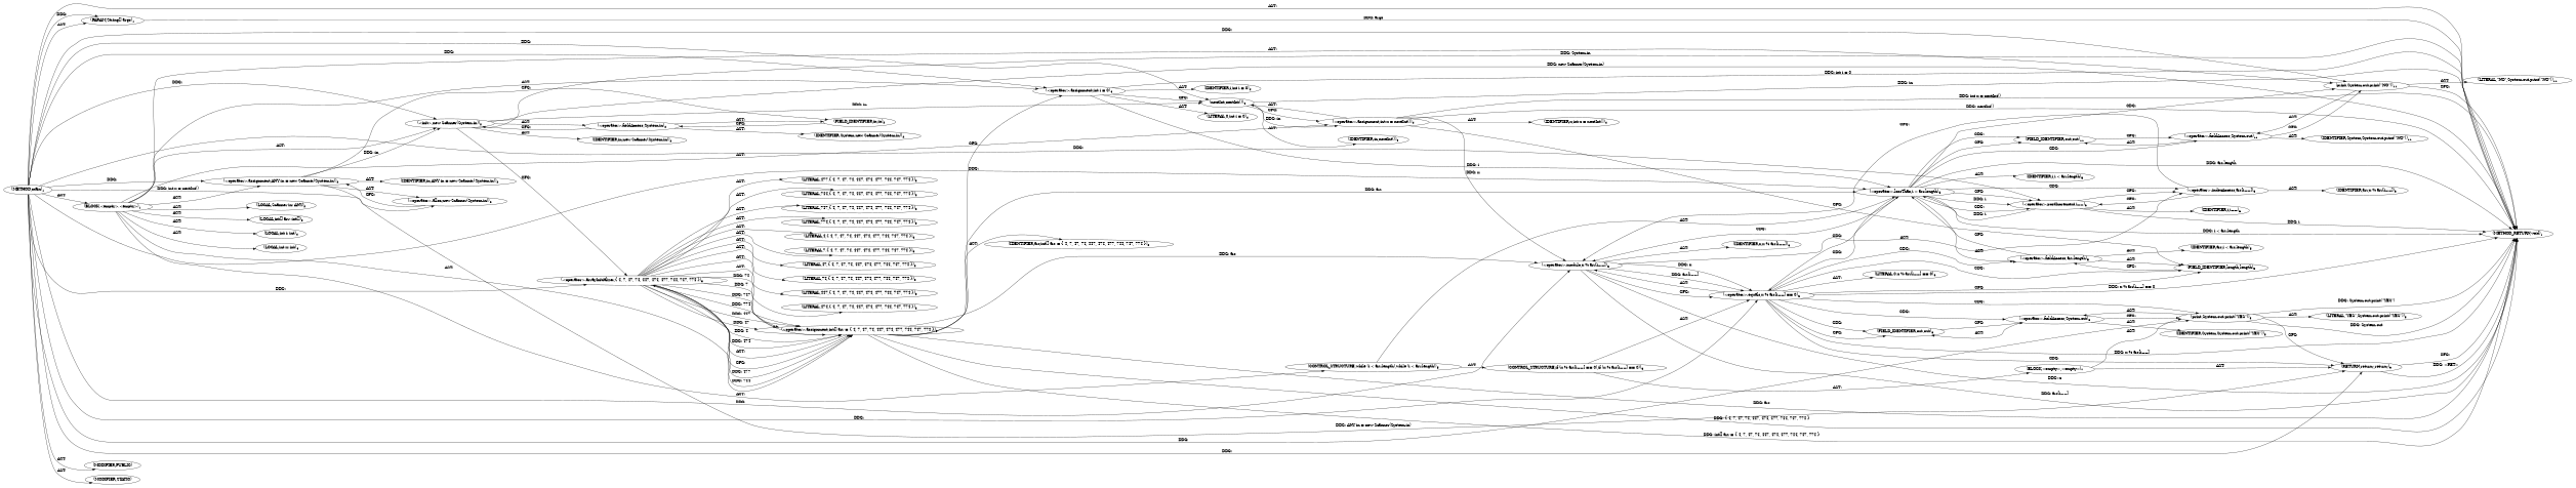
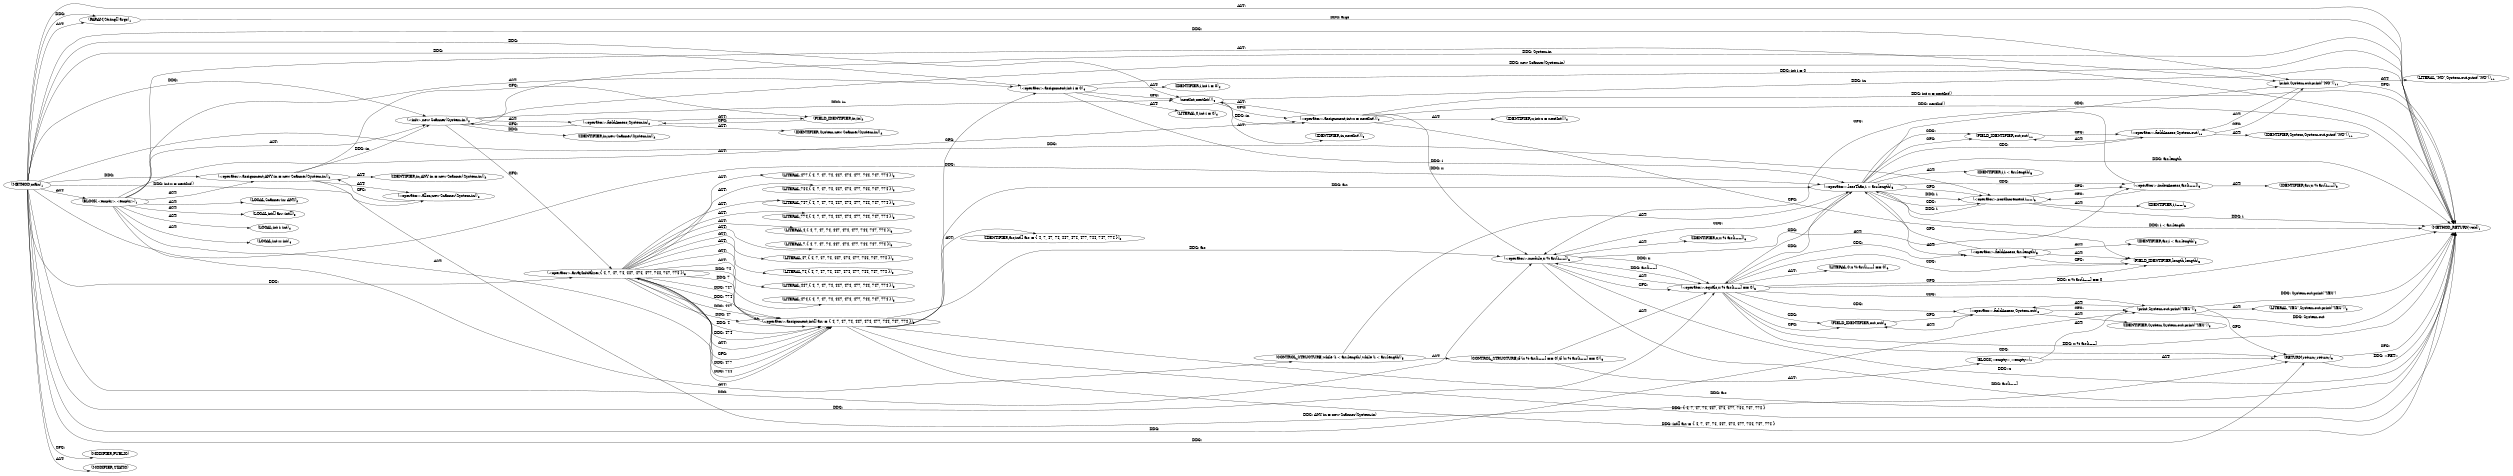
  digraph {
    rankdir=LR
    n1 [label=<(METHOD,main)<SUB>1</SUB>>]
    n2 [label=<(PARAM,String[] args)<SUB>1</SUB>>]
    n3 [label=<(BLOCK,&lt;empty&gt;,&lt;empty&gt;)<SUB>1</SUB>>]
    n4 [label=<(&lt;operator&gt;.assignment,ANY in = new Scanner(System.in))<SUB>2</SUB>>]
    n5 [label=<(&lt;operator&gt;.alloc,new Scanner(System.in))<SUB>2</SUB>>]
    n6 [label=<(&lt;init&gt;,new Scanner(System.in))<SUB>2</SUB>>]
    n7 [label=<(&lt;operator&gt;.arrayInitializer,{ 4, 7, 47, 74, 447, 474, 477, 744, 747, 774 })<SUB>3</SUB>>]
    n8 [label=<(&lt;operator&gt;.assignment,int i = 0)<SUB>4</SUB>>]
    n9 [label=<(nextInt,nextInt())<SUB>4</SUB>>]
    n10 [label=<(&lt;operator&gt;.lessThan,i &lt; arr.length)<SUB>5</SUB>>]
    n11 [label=<(&lt;operator&gt;.equals,x % arr[i++] == 0)<SUB>6</SUB>>]
    n12 [label=<(&lt;operator&gt;.modulo,x % arr[i++])<SUB>6</SUB>>]
    n13 [label=<(&lt;operator&gt;.postIncrement,i++)<SUB>6</SUB>>]
    n14 [label=<(print,System.out.print(&quot;YES&quot;))<SUB>8</SUB>>]
    n15 [label=<(RETURN,return;,return;)<SUB>9</SUB>>]
    n16 [label=<(print,System.out.print(&quot;NO&quot;))<SUB>11</SUB>>]
    n17 [label=<(MODIFIER,PUBLIC)>]
    n18 [label=<(MODIFIER,STATIC)>]
    n19 [label=<(METHOD_RETURN,void)<SUB>1</SUB>>]
    n20 [label=<(LOCAL,Scanner in: ANY)<SUB>2</SUB>>]
    n21 [label=<(LOCAL,int[] arr: int[])<SUB>3</SUB>>]
    n22 [label=<(&lt;operator&gt;.assignment,int[] arr = { 4, 7, 47, 74, 447, 474, 477, 744, 747, 774 })<SUB>3</SUB>>]
    n23 [label=<(LOCAL,int i: int)<SUB>4</SUB>>]
    n24 [label=<(LOCAL,int x: int)<SUB>4</SUB>>]
    n25 [label=<(&lt;operator&gt;.assignment,int x = nextInt())<SUB>4</SUB>>]
    n26 [label=<(CONTROL_STRUCTURE,while (i &lt; arr.length),while (i &lt; arr.length))<SUB>5</SUB>>]
    n27 [label=<(IDENTIFIER,in,ANY in = new Scanner(System.in))<SUB>2</SUB>>]
    n28 [label=<(FIELD_IDENTIFIER,in,in)<SUB>2</SUB>>]
    n29 [label=<(IDENTIFIER,in,new Scanner(System.in))<SUB>2</SUB>>]
    n30 [label=<(&lt;operator&gt;.fieldAccess,System.in)<SUB>2</SUB>>]
    n31 [label=<(LITERAL,4,{ 4, 7, 47, 74, 447, 474, 477, 744, 747, 774 })<SUB>3</SUB>>]
    n32 [label=<(LITERAL,7,{ 4, 7, 47, 74, 447, 474, 477, 744, 747, 774 })<SUB>3</SUB>>]
    n33 [label=<(LITERAL,47,{ 4, 7, 47, 74, 447, 474, 477, 744, 747, 774 })<SUB>3</SUB>>]
    n34 [label=<(LITERAL,74,{ 4, 7, 47, 74, 447, 474, 477, 744, 747, 774 })<SUB>3</SUB>>]
    n35 [label=<(LITERAL,447,{ 4, 7, 47, 74, 447, 474, 477, 744, 747, 774 })<SUB>3</SUB>>]
    n36 [label=<(LITERAL,474,{ 4, 7, 47, 74, 447, 474, 477, 744, 747, 774 })<SUB>3</SUB>>]
    n37 [label=<(LITERAL,477,{ 4, 7, 47, 74, 447, 474, 477, 744, 747, 774 })<SUB>3</SUB>>]
    n38 [label=<(LITERAL,744,{ 4, 7, 47, 74, 447, 474, 477, 744, 747, 774 })<SUB>3</SUB>>]
    n39 [label=<(LITERAL,747,{ 4, 7, 47, 74, 447, 474, 477, 744, 747, 774 })<SUB>3</SUB>>]
    n40 [label=<(LITERAL,774,{ 4, 7, 47, 74, 447, 474, 477, 744, 747, 774 })<SUB>3</SUB>>]
    n41 [label=<(IDENTIFIER,i,int i = 0)<SUB>4</SUB>>]
    n42 [label=<(LITERAL,0,int i = 0)<SUB>4</SUB>>]
    n43 [label=<(IDENTIFIER,in,nextInt())<SUB>4</SUB>>]
    n44 [label=<(IDENTIFIER,i,i &lt; arr.length)<SUB>5</SUB>>]
    n45 [label=<(&lt;operator&gt;.fieldAccess,arr.length)<SUB>5</SUB>>]
    n46 [label=<(&lt;operator&gt;.indexAccess,arr[i++])<SUB>6</SUB>>]
    n47 [label=<(&lt;operator&gt;.fieldAccess,System.out)<SUB>11</SUB>>]
    n48 [label=<(FIELD_IDENTIFIER,out,out)<SUB>11</SUB>>]
    n49 [label=<(FIELD_IDENTIFIER,length,length)<SUB>5</SUB>>]
    n50 [label=<(LITERAL,0,x % arr[i++] == 0)<SUB>6</SUB>>]
    n51 [label=<(&lt;operator&gt;.fieldAccess,System.out)<SUB>8</SUB>>]
    n52 [label=<(FIELD_IDENTIFIER,out,out)<SUB>8</SUB>>]
    n53 [label=<(IDENTIFIER,x,x % arr[i++])<SUB>6</SUB>>]
    n54 [label=<(IDENTIFIER,i,i++)<SUB>6</SUB>>]
    n55 [label=<(LITERAL,&quot;YES&quot;,System.out.print(&quot;YES&quot;))<SUB>8</SUB>>]
    n56 [label=<(LITERAL,&quot;NO&quot;,System.out.print(&quot;NO&quot;))<SUB>11</SUB>>]
    n57 [label=<(IDENTIFIER,arr,int[] arr = { 4, 7, 47, 74, 447, 474, 477, 744, 747, 774 })<SUB>3</SUB>>]
    n58 [label=<(IDENTIFIER,x,int x = nextInt())<SUB>4</SUB>>]
    n59 [label=<(CONTROL_STRUCTURE,if (x % arr[i++] == 0),if (x % arr[i++] == 0))<SUB>6</SUB>>]
    n60 [label=<(IDENTIFIER,System,new Scanner(System.in))<SUB>2</SUB>>]
    n61 [label=<(BLOCK,&lt;empty&gt;,&lt;empty&gt;)<SUB>7</SUB>>]
    n62 [label=<(IDENTIFIER,arr,i &lt; arr.length)<SUB>5</SUB>>]
    n63 [label=<(IDENTIFIER,arr,x % arr[i++])<SUB>6</SUB>>]
    n64 [label=<(IDENTIFIER,System,System.out.print(&quot;NO&quot;))<SUB>11</SUB>>]
    n65 [label=<(IDENTIFIER,System,System.out.print(&quot;YES&quot;))<SUB>8</SUB>>]
    n1 -> n2 [label="AST: "]
    n1 -> n2 [label="DDG: "]
    n1 -> n3 [label="AST: "]
    n1 -> n4 [label="DDG: "]
    n1 -> n5 [label="DDG: int x = nextInt()"]
    n1 -> n6 [label="DDG: "]
    n1 -> n7 [label="DDG: "]
    n1 -> n8 [label="DDG: "]
    n1 -> n9 [label="DDG: "]
    n1 -> n10 [label="DDG: "]
    n1 -> n11 [label="DDG: "]
    n1 -> n12 [label="DDG: "]
    n1 -> n13 [label="DDG: "]
    n1 -> n14 [label="DDG: "]
    n1 -> n15 [label="DDG: "]
    n1 -> n16 [label="DDG: "]
-   n1 -> n17 [label="AST: "]
+   n1 -> n17 [label="CFG: "]
    n1 -> n18 [label="AST: "]
    n1 -> n19 [label="AST: "]
    n2 -> n19 [label="DDG: args"]
    n3 -> n4 [label="AST: "]
    n3 -> n6 [label="AST: "]
    n3 -> n8 [label="AST: "]
    n3 -> n16 [label="AST: "]
    n3 -> n20 [label="AST: "]
    n3 -> n21 [label="AST: "]
    n3 -> n22 [label="AST: "]
    n3 -> n23 [label="AST: "]
    n3 -> n24 [label="AST: "]
    n3 -> n25 [label="AST: "]
    n3 -> n26 [label="AST: "]
    n4 -> n5 [label="AST: "]
    n4 -> n6 [label="DDG: in"]
    n4 -> n15 [label="DDG: ANY in = new Scanner(System.in)"]
    n4 -> n27 [label="AST: "]
    n4 -> n28 [label="CFG: "]
    n5 -> n4 [label="CFG: "]
    n6 -> n7 [label="CFG: "]
    n6 -> n9 [label="DDG: in"]
    n6 -> n19 [label="DDG: System.in"]
    n6 -> n19 [label="DDG: new Scanner(System.in)"]
-   n6 -> n29 [label="AST: "]
+   n6 -> n29 [label="DDG: "]
    n6 -> n30 [label="AST: "]
    n7 -> n22 [label="CFG: "]
    n7 -> n22 [label="DDG: 477"]
    n7 -> n22 [label="DDG: 744"]
    n7 -> n22 [label="DDG: 74"]
    n7 -> n22 [label="DDG: 7"]
    n7 -> n22 [label="DDG: 747"]
    n7 -> n22 [label="DDG: 774"]
    n7 -> n22 [label="DDG: 447"]
    n7 -> n22 [label="DDG: 47"]
    n7 -> n22 [label="DDG: 4"]
    n7 -> n22 [label="DDG: 474"]
    n7 -> n31 [label="AST: "]
    n7 -> n32 [label="AST: "]
    n7 -> n33 [label="AST: "]
    n7 -> n34 [label="AST: "]
    n7 -> n35 [label="AST: "]
    n7 -> n36 [label="AST: "]
    n7 -> n37 [label="AST: "]
    n7 -> n38 [label="AST: "]
    n7 -> n39 [label="AST: "]
    n7 -> n40 [label="AST: "]
    n8 -> n9 [label="CFG: "]
    n8 -> n10 [label="DDG: i"]
    n8 -> n19 [label="DDG: int i = 0"]
    n8 -> n41 [label="AST: "]
    n8 -> n42 [label="AST: "]
    n9 -> n19 [label="DDG: in"]
    n9 -> n25 [label="CFG: "]
    n9 -> n25 [label="DDG: in"]
    n9 -> n43 [label="AST: "]
    n10 -> n11 [label="CDG: "]
    n10 -> n12 [label="CDG: "]
    n10 -> n13 [label="CFG: "]
    n10 -> n13 [label="DDG: i"]
    n10 -> n13 [label="CDG: "]
    n10 -> n16 [label="CDG: "]
    n10 -> n19 [label="DDG: arr.length"]
    n10 -> n19 [label="DDG: i &lt; arr.length"]
    n10 -> n44 [label="AST: "]
    n10 -> n45 [label="AST: "]
    n10 -> n46 [label="CDG: "]
    n10 -> n47 [label="CDG: "]
    n10 -> n48 [label="CFG: "]
    n10 -> n48 [label="CDG: "]
    n11 -> n10 [label="CDG: "]
    n11 -> n12 [label="AST: "]
    n11 -> n14 [label="CDG: "]
    n11 -> n15 [label="CDG: "]
    n11 -> n19 [label="DDG: x % arr[i++]"]
    n11 -> n19 [label="DDG: x % arr[i++] == 0"]
    n11 -> n45 [label="CDG: "]
    n11 -> n49 [label="CFG: "]
    n11 -> n49 [label="CDG: "]
    n11 -> n50 [label="AST: "]
    n11 -> n51 [label="CDG: "]
    n11 -> n52 [label="CFG: "]
    n11 -> n52 [label="CDG: "]
    n12 -> n11 [label="CFG: "]
    n12 -> n11 [label="DDG: x"]
    n12 -> n11 [label="DDG: arr[i++]"]
    n12 -> n19 [label="DDG: x"]
    n12 -> n19 [label="DDG: arr[i++]"]
    n12 -> n46 [label="AST: "]
    n12 -> n53 [label="AST: "]
    n13 -> n10 [label="DDG: i"]
    n13 -> n19 [label="DDG: i"]
    n13 -> n46 [label="CFG: "]
    n13 -> n54 [label="AST: "]
    n14 -> n15 [label="CFG: "]
    n14 -> n19 [label="DDG: System.out"]
    n14 -> n19 [label="DDG: System.out.print(&quot;YES&quot;)"]
    n14 -> n51 [label="AST: "]
    n14 -> n55 [label="AST: "]
    n15 -> n19 [label="CFG: "]
    n15 -> n19 [label="DDG: &lt;RET&gt;"]
    n16 -> n19 [label="CFG: "]
    n16 -> n47 [label="AST: "]
    n16 -> n56 [label="AST: "]
    n22 -> n7 [label="AST: "]
    n22 -> n8 [label="CFG: "]
    n22 -> n10 [label="DDG: arr"]
    n22 -> n12 [label="DDG: arr"]
    n22 -> n19 [label="DDG: arr"]
    n22 -> n19 [label="DDG: { 4, 7, 47, 74, 447, 474, 477, 744, 747, 774 }"]
    n22 -> n19 [label="DDG: int[] arr = { 4, 7, 47, 74, 447, 474, 477, 744, 747, 774 }"]
    n22 -> n57 [label="AST: "]
    n25 -> n9 [label="AST: "]
    n25 -> n12 [label="DDG: x"]
    n25 -> n19 [label="DDG: nextInt()"]
    n25 -> n19 [label="DDG: int x = nextInt()"]
    n25 -> n49 [label="CFG: "]
    n25 -> n58 [label="AST: "]
    n26 -> n10 [label="AST: "]
    n26 -> n59 [label="AST: "]
    n28 -> n30 [label="CFG: "]
    n30 -> n6 [label="CFG: "]
    n30 -> n28 [label="AST: "]
    n30 -> n60 [label="AST: "]
    n45 -> n10 [label="CFG: "]
    n45 -> n49 [label="AST: "]
    n45 -> n62 [label="AST: "]
    n46 -> n12 [label="CFG: "]
    n46 -> n13 [label="CFG: "]
    n46 -> n63 [label="AST: "]
    n47 -> n16 [label="CFG: "]
    n47 -> n48 [label="AST: "]
    n47 -> n64 [label="AST: "]
    n48 -> n47 [label="CFG: "]
    n49 -> n45 [label="CFG: "]
    n51 -> n14 [label="CFG: "]
    n51 -> n52 [label="AST: "]
    n51 -> n65 [label="AST: "]
    n52 -> n51 [label="CFG: "]
    n59 -> n11 [label="AST: "]
    n59 -> n61 [label="AST: "]
    n61 -> n14 [label="AST: "]
    n61 -> n15 [label="AST: "]
  }
